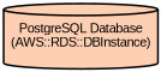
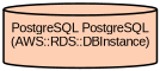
  digraph {
-   n1 [color=black fillcolor="#FFCFB3" fontname=Arial height=1 label="PostgreSQL Database\n(AWS::RDS::DBInstance)" shape=cylinder style="filled,bold,rounded"]
+   n1 [color=black fillcolor="#FFCFB3" fontname=Arial height=1 label="PostgreSQL PostgreSQL\n(AWS::RDS::DBInstance)" shape=cylinder style="filled,bold,rounded"]
  }
